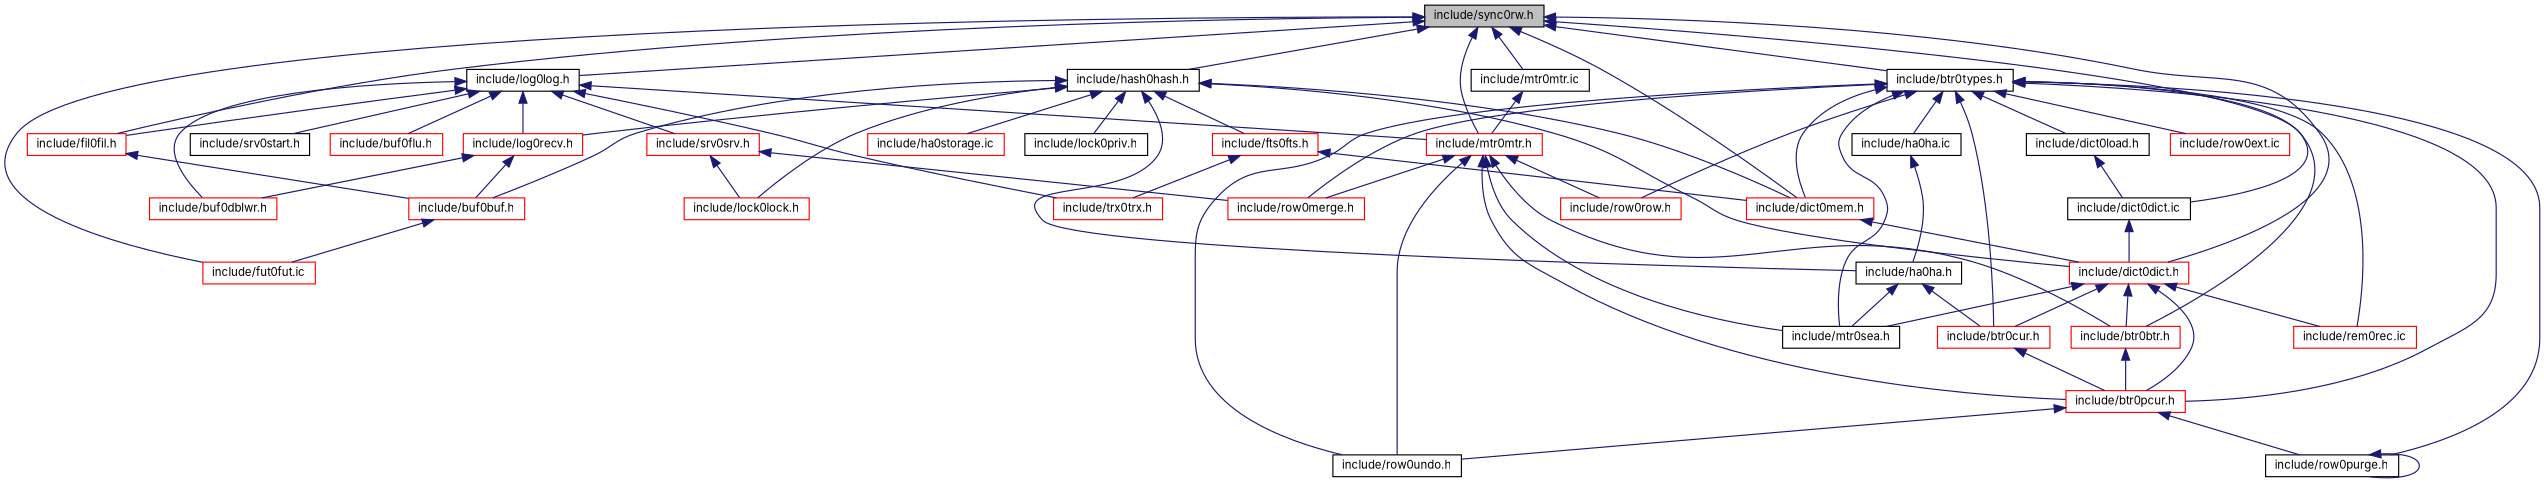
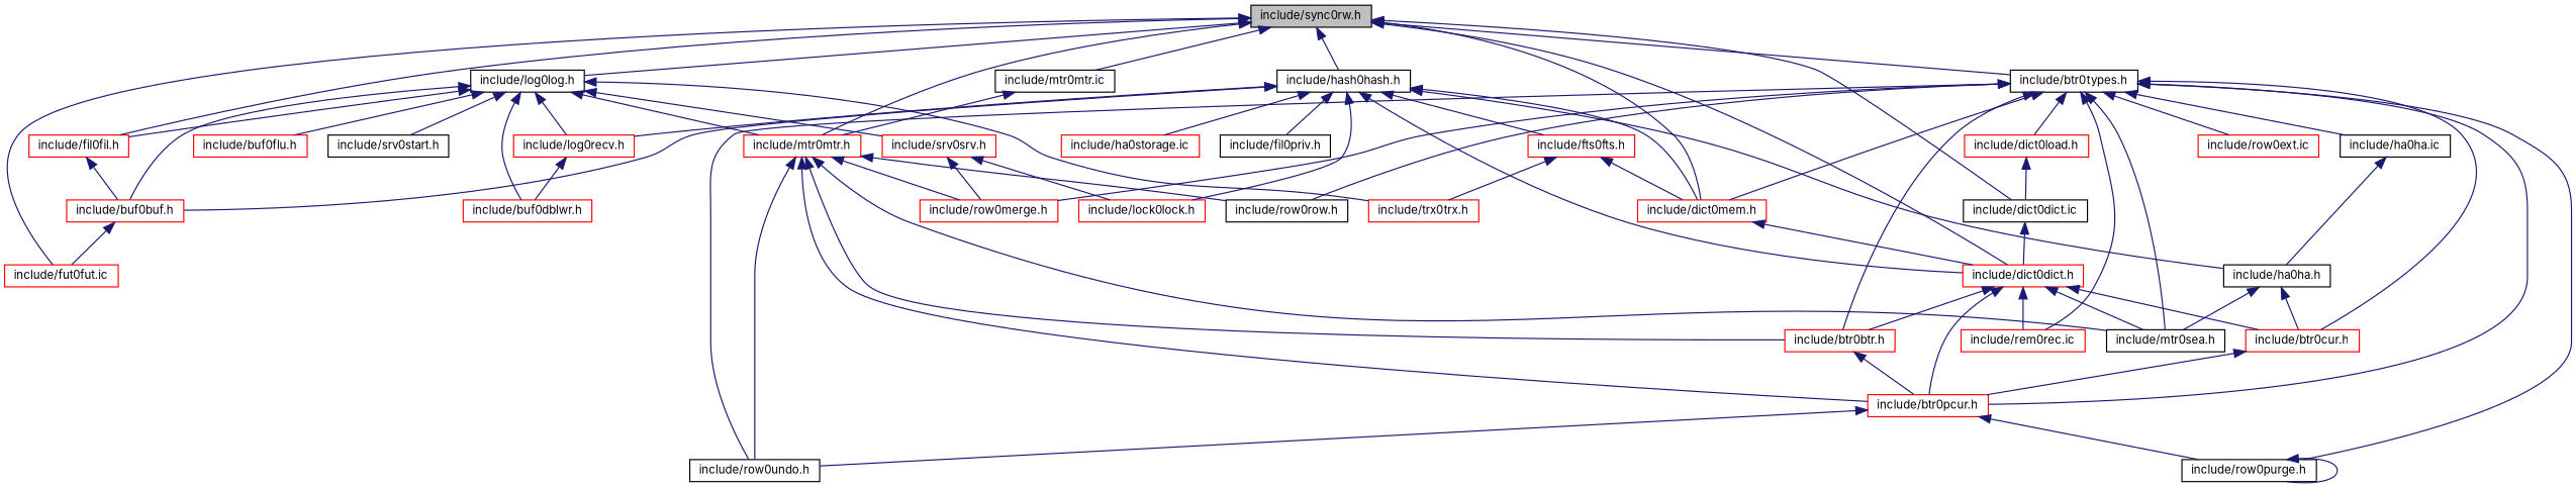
  digraph {
    fontname=Inter
    node [color=red fontname=Inter fontsize=10 shape=record]
    edge [color=midnightblue dir=back fontname=Inter fontsize=10 labelfontname=FreeSans labelfontsize=10 style=solid]
    n1 [color=black fillcolor=grey75 fontcolor=black height=0.2 label="include/sync0rw.h" style=filled width=0.4]
    n2 [color=black height=0.2 label="include/log0log.h" width=0.4]
    n3 [height=0.2 label="include/mtr0mtr.h" width=0.4]
    n4 [height=0.2 label="include/fil0fil.h" width=0.4]
    n5 [height=0.2 label="include/fut0fut.ic" width=0.4]
    n6 [color=black height=0.2 label="include/dict0dict.ic" width=0.4]
    n7 [height=0.2 label="include/dict0dict.h" width=0.4]
    n8 [color=black height=0.2 label="include/mtr0mtr.ic" width=0.4]
    n9 [color=black height=0.2 label="include/hash0hash.h" width=0.4]
    n10 [height=0.2 label="include/dict0mem.h" width=0.4]
    n11 [color=black height=0.2 label="include/btr0types.h" width=0.4]
    n12 [height=0.2 label="include/trx0trx.h" width=0.4]
    n13 [height=0.2 label="include/buf0buf.h" width=0.4]
    n14 [height=0.2 label="include/buf0flu.h" width=0.4]
    n15 [height=0.2 label="include/srv0srv.h" width=0.4]
    n16 [height=0.2 label="include/buf0dblwr.h" width=0.4]
    n17 [height=0.2 label="include/log0recv.h" width=0.4]
    n18 [color=black height=0.2 label="include/srv0start.h" width=0.4]
    n19 [height=0.2 label="include/btr0btr.h" width=0.4]
    n20 [height=0.2 label="include/btr0pcur.h" width=0.4]
    n21 [color=black height=0.2 label="include/row0undo.h" width=0.4]
    n22 [color=black height=0.2 label="include/mtr0sea.h" width=0.4]
-   n23 [height=0.2 label="include/row0row.h" width=0.4]
+   n23 [color=black height=0.2 label="include/row0row.h" width=0.4]
    n24 [height=0.2 label="include/row0merge.h" width=0.4]
    n25 [height=0.2 label="include/rem0rec.ic" width=0.4]
    n26 [height=0.2 label="include/btr0cur.h" width=0.4]
    n27 [height=0.2 label="include/lock0lock.h" width=0.4]
    n28 [height=0.2 label="include/fts0fts.h" width=0.4]
    n29 [color=black height=0.2 label="include/ha0ha.h" width=0.4]
    n30 [height=0.2 label="include/ha0storage.ic" width=0.4]
-   n31 [color=black height=0.2 label="include/lock0priv.h" width=0.4]
+   n31 [color=black height=0.2 label="include/fil0priv.h" width=0.4]
    n32 [color=black height=0.2 label="include/row0purge.h" width=0.4]
-   n33 [color=black height=0.2 label="include/dict0load.h" width=0.4]
+   n33 [height=0.2 label="include/dict0load.h" width=0.4]
    n34 [color=black height=0.2 label="include/ha0ha.ic" width=0.4]
    n35 [height=0.2 label="include/row0ext.ic" width=0.4]
    n1 -> n2
    n1 -> n3
    n1 -> n4
    n1 -> n5
    n1 -> n6
    n1 -> n7
    n1 -> n8
    n1 -> n9
    n1 -> n10
    n1 -> n11
    n2 -> n3
    n2 -> n4
    n2 -> n12
-   n17 -> n13
+   n2 -> n13
    n2 -> n14
    n2 -> n15
    n2 -> n16
    n2 -> n17
    n2 -> n18
    n3 -> n19
    n3 -> n20
    n3 -> n21
    n3 -> n22
    n3 -> n23
    n3 -> n24
    n4 -> n13
    n6 -> n7
    n7 -> n19
    n7 -> n20
    n7 -> n22
    n7 -> n25
    n7 -> n26
    n8 -> n3
    n9 -> n7
    n9 -> n10
    n9 -> n13
    n9 -> n17
    n9 -> n27
    n9 -> n28
    n9 -> n29
    n9 -> n30
    n9 -> n31
    n10 -> n7
    n11 -> n10
    n11 -> n19
    n11 -> n20
    n11 -> n21
    n11 -> n22
    n11 -> n23
    n11 -> n24
    n11 -> n25
    n11 -> n26
    n11 -> n32
    n11 -> n33
    n11 -> n34
    n11 -> n35
    n13 -> n5
    n15 -> n24
    n15 -> n27
    n17 -> n16
    n19 -> n20
    n20 -> n21
    n20 -> n32
    n26 -> n20
    n28 -> n10
    n28 -> n12
    n29 -> n22
    n29 -> n26
    n32 -> n32
    n33 -> n6
    n34 -> n29
  }
